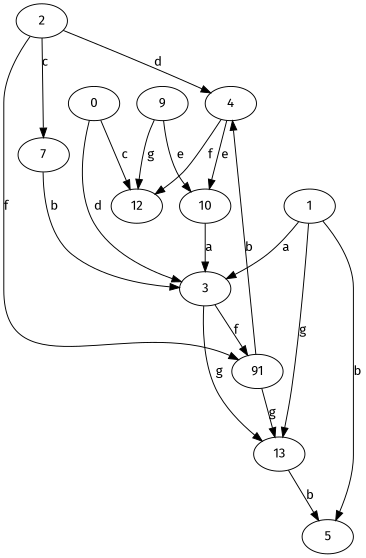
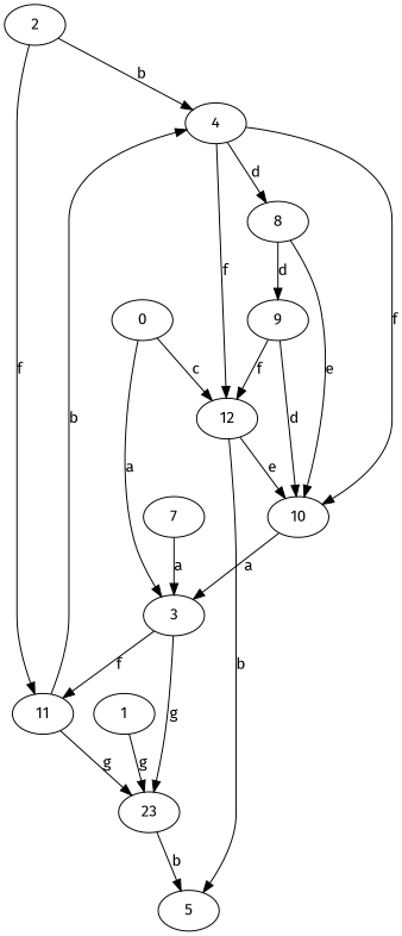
  strict digraph {
    fontname="Fira Sans"
    node [fontname="Fira Sans"]
    edge [fontname="Fira Sans"]
    2
    4
    7
-   11 [label=91]
+   11
+   8
    10
    12
    3
-   13
+   13 [label=23]
    5
    9
    0
    1
-   2 -> 4 [label=d]
-   2 -> 7 [label=c]
+   2 -> 4 [label=b]
    2 -> 11 [label=f]
-   4 -> 10 [label=e]
+   4 -> 8 [label=d]
+   4 -> 10 [label=f]
    4 -> 12 [label=f]
-   7 -> 3 [label=b]
+   7 -> 3 [label=a]
    11 -> 4 [label=b]
    11 -> 13 [label=g]
+   8 -> 10 [label=e]
+   8 -> 9 [label=d]
    10 -> 3 [label=a]
-   1 -> 5 [label=b]
+   12 -> 10 [label=e]
+   12 -> 5 [label=b]
    3 -> 11 [label=f]
    3 -> 13 [label=g]
    13 -> 5 [label=b]
-   9 -> 10 [label=e]
-   9 -> 12 [label=g]
+   9 -> 10 [label=d]
+   9 -> 12 [label=f]
    0 -> 12 [label=c]
-   0 -> 3 [label=d]
-   1 -> 3 [label=a]
+   0 -> 3 [label=a]
    1 -> 13 [label=g]
  }
